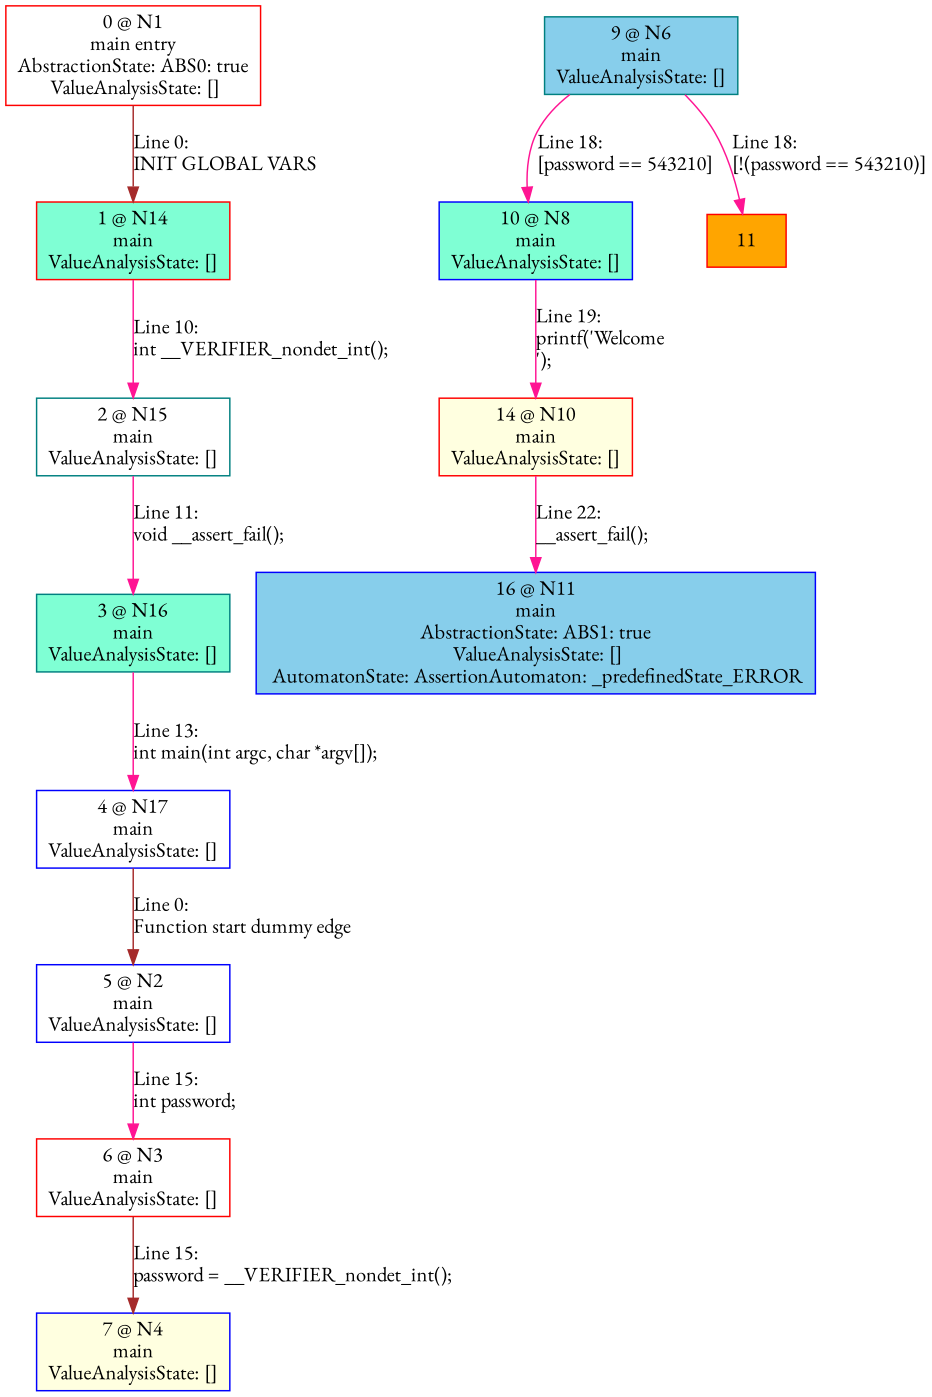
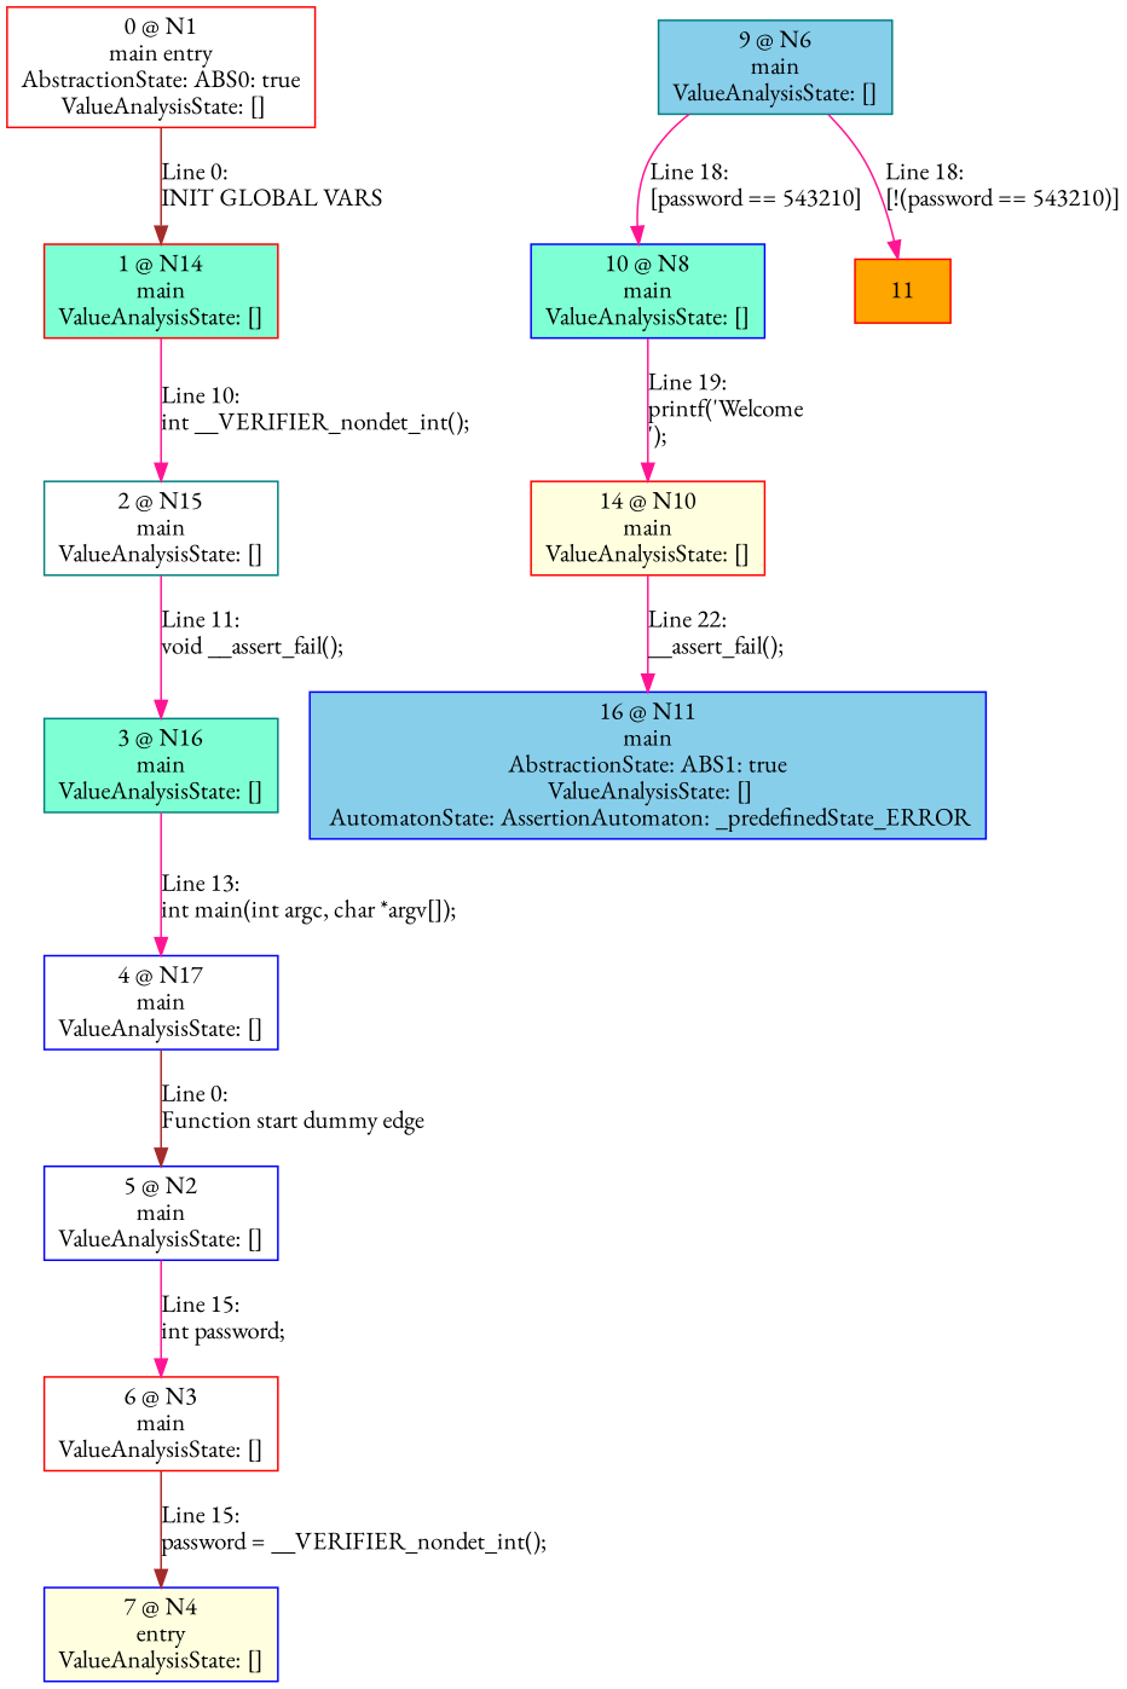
  digraph {
    fontname="EB Garamond"
    node [color=red fillcolor=white fontname="EB Garamond" shape=box style=filled]
    edge [color=deeppink fontname="EB Garamond"]
    n1 [label="0 @ N1\nmain entry\nAbstractionState: ABS0: true\n ValueAnalysisState: []\n"]
    n2 [fillcolor=aquamarine label="1 @ N14\nmain\nValueAnalysisState: []\n"]
    n3 [color=teal label="2 @ N15\nmain\nValueAnalysisState: []\n"]
    n4 [color=teal fillcolor=aquamarine label="3 @ N16\nmain\nValueAnalysisState: []\n"]
    n5 [color=blue label="4 @ N17\nmain\nValueAnalysisState: []\n"]
    n6 [color=blue label="5 @ N2\nmain\nValueAnalysisState: []\n"]
    n7 [label="6 @ N3\nmain\nValueAnalysisState: []\n"]
-   n8 [color=blue fillcolor=lightyellow label="7 @ N4\nmain\nValueAnalysisState: []\n"]
+   n8 [color=blue fillcolor=lightyellow label="7 @ N4\nentry\nValueAnalysisState: []\n"]
    n9 [color=teal fillcolor=skyblue label="9 @ N6\nmain\nValueAnalysisState: []\n"]
    n10 [color=blue fillcolor=aquamarine label="10 @ N8\nmain\nValueAnalysisState: []\n"]
    11 [fillcolor=orange]
    n12 [fillcolor=lightyellow label="14 @ N10\nmain\nValueAnalysisState: []\n"]
    n13 [color=blue fillcolor=skyblue label="16 @ N11\nmain\nAbstractionState: ABS1: true\n ValueAnalysisState: []\n AutomatonState: AssertionAutomaton: _predefinedState_ERROR\n"]
    n1 -> n2 [color=brown label="Line 0: \lINIT GLOBAL VARS\l"]
    n2 -> n3 [label="Line 10: \lint __VERIFIER_nondet_int();\l"]
    n3 -> n4 [label="Line 11: \lvoid __assert_fail();\l"]
    n4 -> n5 [label="Line 13: \lint main(int argc, char *argv[]);\l"]
    n5 -> n6 [color=brown label="Line 0: \lFunction start dummy edge\l"]
    n6 -> n7 [label="Line 15: \lint password;\l"]
    n7 -> n8 [color=brown label="Line 15: \lpassword = __VERIFIER_nondet_int();\l"]
    n9 -> n10 [label="Line 18: \l[password == 543210]\l"]
    n9 -> 11 [label="Line 18: \l[!(password == 543210)]\l"]
    n10 -> n12 [label="Line 19: \lprintf('Welcome \n');\l"]
    n12 -> n13 [label="Line 22: \l__assert_fail();\l"]
  }
